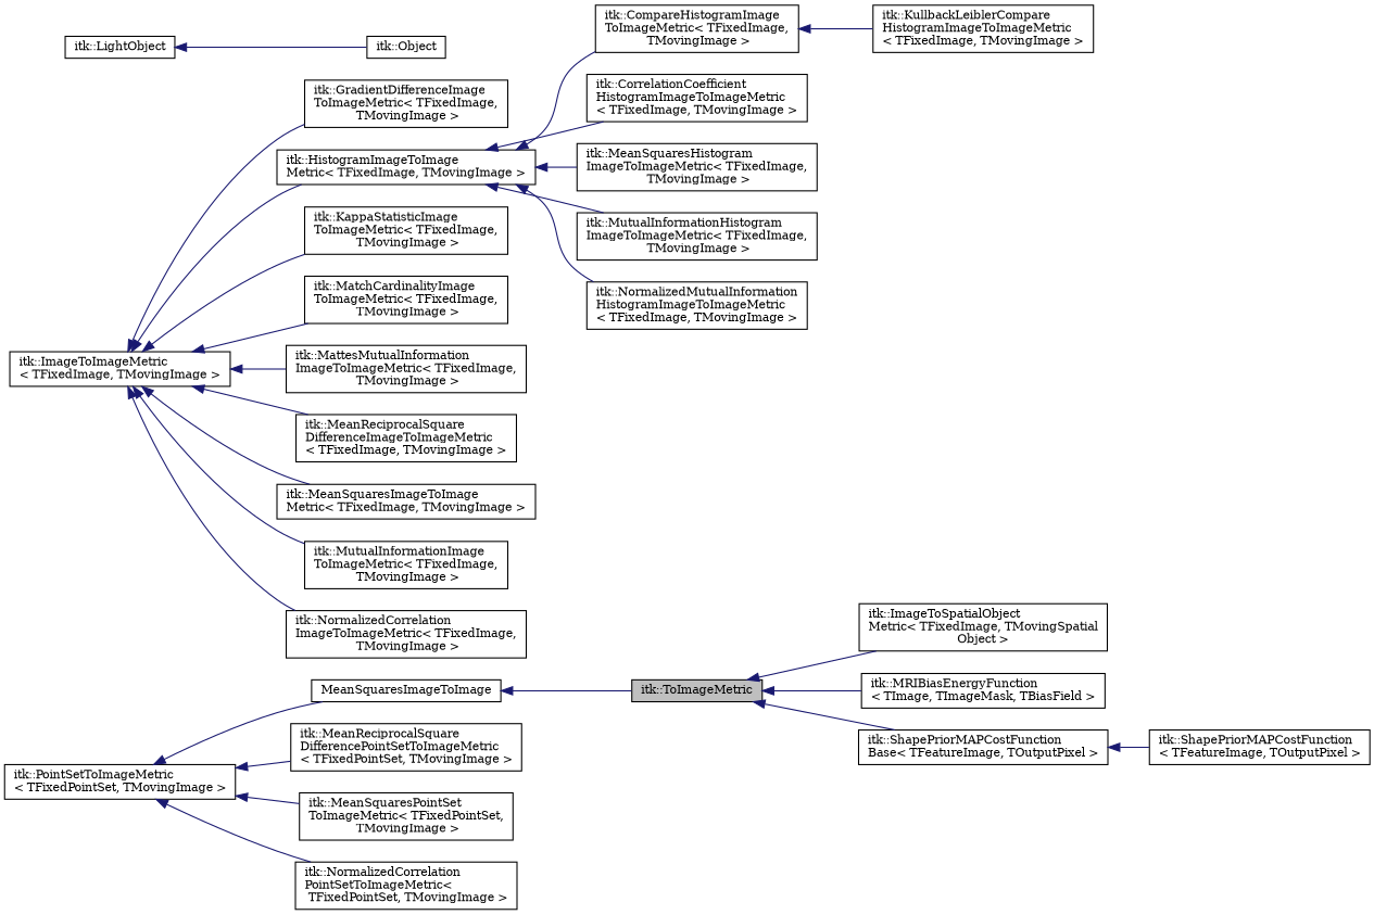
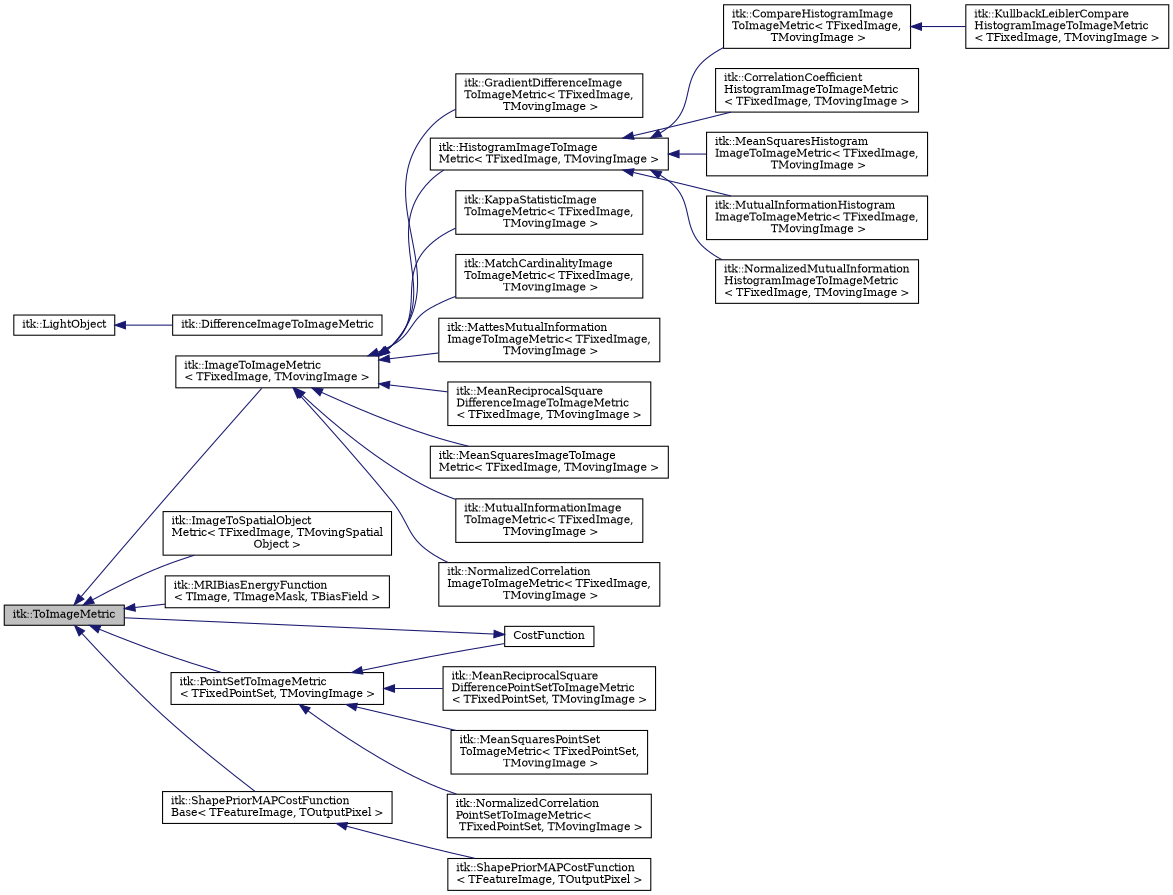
  digraph {
    fontname="DejaVu Serif"
    rankdir=LR
    node [color=black fillcolor=white fontname="DejaVu Serif" fontsize=10 shape=record style=filled]
    edge [color=midnightblue dir=back fontname="DejaVu Serif" fontsize=10 labelfontname=Helvetica labelfontsize=10 style=solid]
    n1 [fillcolor=grey75 fontcolor=black height=0.2 label="itk::ToImageMetric" width=0.4]
    n2 [height=0.2 label="itk::ImageToImageMetric\l\< TFixedImage, TMovingImage \>" width=0.4]
    n3 [height=0.2 label="itk::ImageToSpatialObject\lMetric\< TFixedImage, TMovingSpatial\lObject \>" width=0.4]
    n4 [height=0.2 label="itk::MRIBiasEnergyFunction\l\< TImage, TImageMask, TBiasField \>" width=0.4]
    n5 [height=0.2 label="itk::PointSetToImageMetric\l\< TFixedPointSet, TMovingImage \>" width=0.4]
    n6 [height=0.2 label="itk::ShapePriorMAPCostFunction\lBase\< TFeatureImage, TOutputPixel \>" width=0.4]
    n7 [height=0.2 label="itk::GradientDifferenceImage\lToImageMetric\< TFixedImage,\l TMovingImage \>" width=0.4]
    n8 [height=0.2 label="itk::HistogramImageToImage\lMetric\< TFixedImage, TMovingImage \>" width=0.4]
    n9 [height=0.2 label="itk::KappaStatisticImage\lToImageMetric\< TFixedImage,\l TMovingImage \>" width=0.4]
    n10 [height=0.2 label="itk::MatchCardinalityImage\lToImageMetric\< TFixedImage,\l TMovingImage \>" width=0.4]
    n11 [height=0.2 label="itk::MattesMutualInformation\lImageToImageMetric\< TFixedImage,\l TMovingImage \>" width=0.4]
    n12 [height=0.2 label="itk::MeanReciprocalSquare\lDifferenceImageToImageMetric\l\< TFixedImage, TMovingImage \>" width=0.4]
    n13 [height=0.2 label="itk::MeanSquaresImageToImage\lMetric\< TFixedImage, TMovingImage \>" width=0.4]
    n14 [height=0.2 label="itk::MutualInformationImage\lToImageMetric\< TFixedImage,\l TMovingImage \>" width=0.4]
    n15 [height=0.2 label="itk::NormalizedCorrelation\lImageToImageMetric\< TFixedImage,\l TMovingImage \>" width=0.4]
-   n16 [height=0.2 label=MeanSquaresImageToImage width=0.4]
+   n16 [height=0.2 label=CostFunction width=0.4]
    n17 [height=0.2 label="itk::MeanReciprocalSquare\lDifferencePointSetToImageMetric\l\< TFixedPointSet, TMovingImage \>" width=0.4]
    n18 [height=0.2 label="itk::MeanSquaresPointSet\lToImageMetric\< TFixedPointSet,\l TMovingImage \>" width=0.4]
    n19 [height=0.2 label="itk::NormalizedCorrelation\lPointSetToImageMetric\<\l TFixedPointSet, TMovingImage \>" width=0.4]
    n20 [height=0.2 label="itk::ShapePriorMAPCostFunction\l\< TFeatureImage, TOutputPixel \>" width=0.4]
-   n21 [height=0.2 label="itk::Object" width=0.4]
+   n21 [height=0.2 label="itk::DifferenceImageToImageMetric" width=0.4]
    n22 [height=0.2 label="itk::LightObject" width=0.4]
    n23 [height=0.2 label="itk::CompareHistogramImage\lToImageMetric\< TFixedImage,\l TMovingImage \>" width=0.4]
    n24 [height=0.2 label="itk::CorrelationCoefficient\lHistogramImageToImageMetric\l\< TFixedImage, TMovingImage \>" width=0.4]
    n25 [height=0.2 label="itk::MeanSquaresHistogram\lImageToImageMetric\< TFixedImage,\l TMovingImage \>" width=0.4]
    n26 [height=0.2 label="itk::MutualInformationHistogram\lImageToImageMetric\< TFixedImage,\l TMovingImage \>" width=0.4]
    n27 [height=0.2 label="itk::NormalizedMutualInformation\lHistogramImageToImageMetric\l\< TFixedImage, TMovingImage \>" width=0.4]
    n28 [height=0.2 label="itk::KullbackLeiblerCompare\lHistogramImageToImageMetric\l\< TFixedImage, TMovingImage \>" width=0.4]
+   n1 -> n2
    n1 -> n3
    n1 -> n4
+   n1 -> n5
    n1 -> n6
    n2 -> n7
    n2 -> n8
    n2 -> n9
    n2 -> n10
    n2 -> n11
    n2 -> n12
    n2 -> n13
    n2 -> n14
    n2 -> n15
    n5 -> n16
    n5 -> n17
    n5 -> n18
    n5 -> n19
    n6 -> n20
    n8 -> n23
    n8 -> n24
    n8 -> n25
    n8 -> n26
    n8 -> n27
    n16 -> n1
    n22 -> n21
    n23 -> n28
  }
